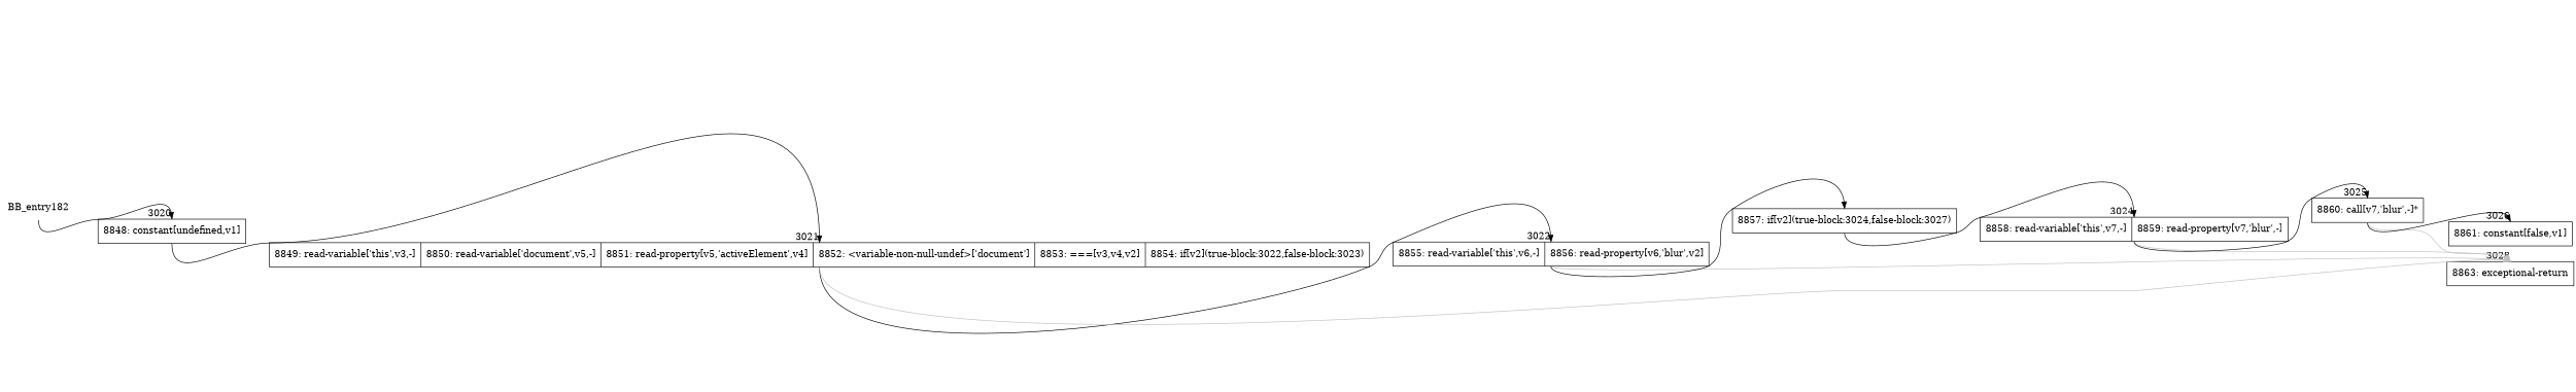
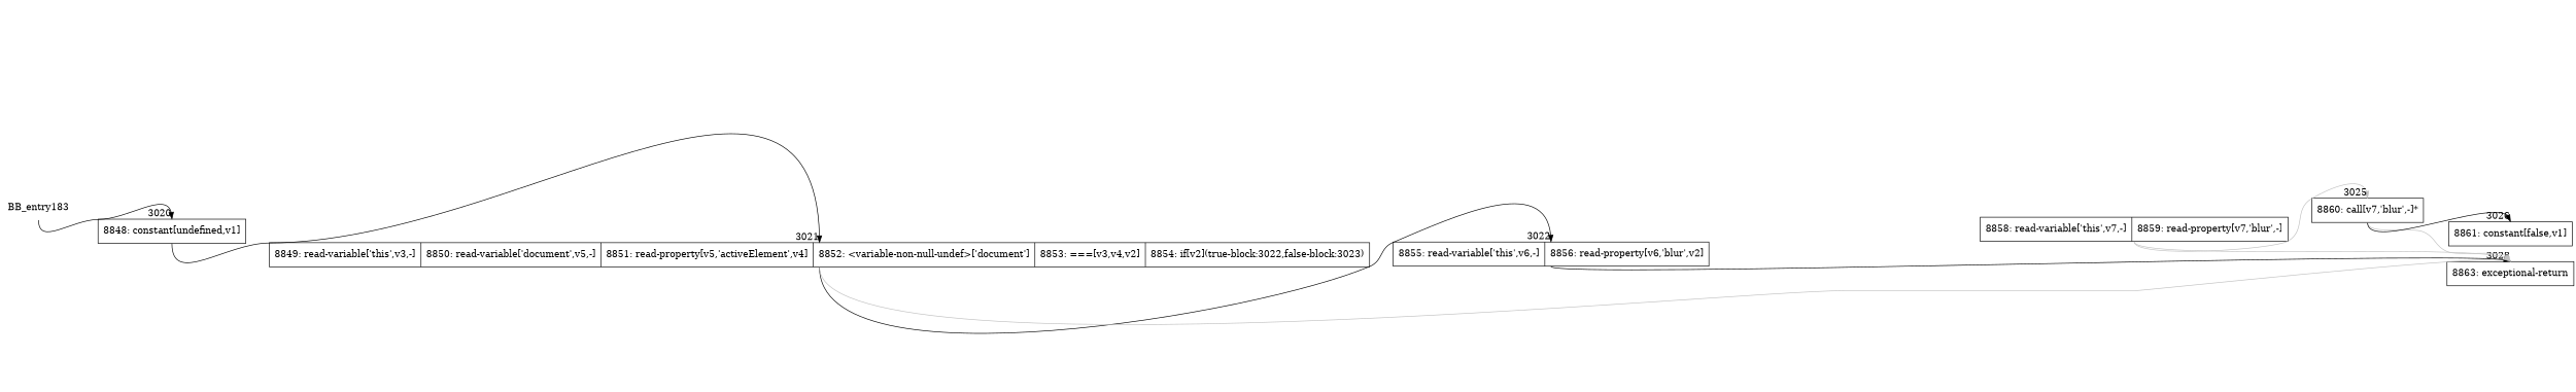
  digraph {
    rankdir=LR
    node [shape=record]
    edge [headport=n tailport=s]
-   BB_entry182 [shape=none]
+   BB_entry182 [shape=none label=BB_entry183]
    n2 [label="{8848: constant[undefined,v1]}"]
    n3 [label="{8849: read-variable['this',v3,-]|8850: read-variable['document',v5,-]|8851: read-property[v5,'activeElement',v4]|8852: \<variable-non-null-undef\>['document']|8853: ===[v3,v4,v2]|8854: if[v2](true-block:3022,false-block:3023)}"]
    n4 [label="{8855: read-variable['this',v6,-]|8856: read-property[v6,'blur',v2]}"]
    n5 [label="{8863: exceptional-return}"]
-   n6 [label="{8857: if[v2](true-block:3024,false-block:3027)}"]
    n7 [label="{8858: read-variable['this',v7,-]|8859: read-property[v7,'blur',-]}"]
    n8 [label="{8860: call[v7,'blur',-]*}"]
    n9 [label="{8861: constant[false,v1]}"]
    BB_entry182 -> n2 [headlabel="    3020"]
    n2 -> n3 [headlabel="      3021"]
    n3 -> n4 [headlabel="      3022"]
    n3 -> n5 [color=gray headlabel="      3028"]
-   n4 -> n5 [color=gray]
-   n4 -> n6
-   n6 -> n7 [headlabel="      3024"]
+   n4 -> n5 [color=black]
    n7 -> n5 [color=gray]
-   n7 -> n8 [headlabel="      3025"]
+   n7 -> n8 [headlabel="      3025" color=gray]
    n8 -> n5 [color=gray]
    n8 -> n9 [headlabel="      3026"]
  }
